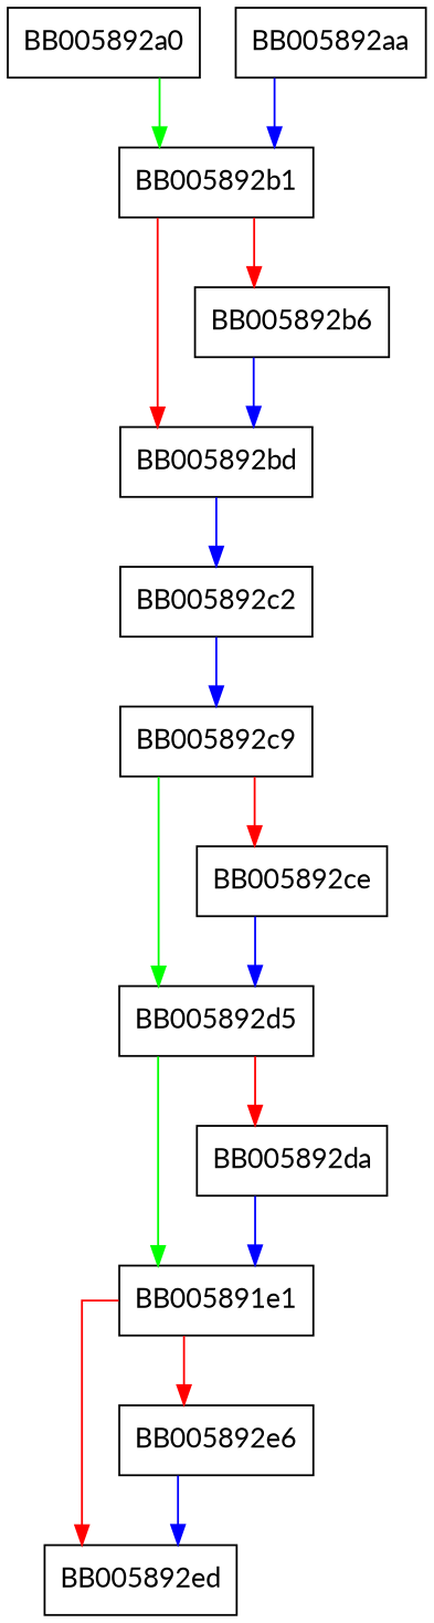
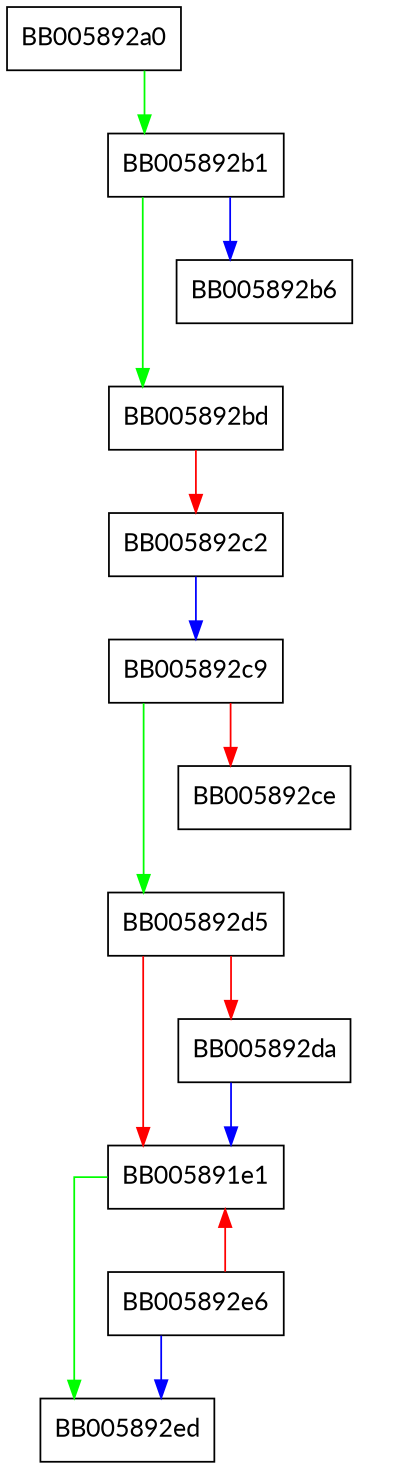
  digraph {
    fontname=Lato
    splines=ortho
    node [fontname=Lato shape=box]
    edge [color=blue fontname=Lato]
    BB005892a0
    BB005892b1
    BB005892bd
    BB005892b6
-   BB005892aa
    BB005892c2
    BB005892c9
    BB005892d5
    BB005892ce
    n10 [label=BB005891e1]
    BB005892da
    BB005892ed
    BB005892e6
    BB005892a0 -> BB005892b1 [color=green]
-   BB005892b1 -> BB005892bd [color=red]
-   BB005892b1 -> BB005892b6 [color=red]
-   BB005892bd -> BB005892c2
-   BB005892b6 -> BB005892bd
-   BB005892aa -> BB005892b1
+   BB005892b1 -> BB005892bd [color=green]
+   BB005892b1 -> BB005892b6
+   BB005892bd -> BB005892c2 [color=red]
    BB005892c2 -> BB005892c9
    BB005892c9 -> BB005892d5 [color=green]
    BB005892c9 -> BB005892ce [color=red]
-   BB005892d5 -> n10 [color=green]
+   BB005892d5 -> n10 [color=red]
    BB005892d5 -> BB005892da [color=red]
-   BB005892ce -> BB005892d5
-   n10 -> BB005892ed [color=red]
-   n10 -> BB005892e6 [color=red]
+   n10 -> BB005892ed [color=green]
+   BB005892e6 -> n10 [color=red]
    BB005892da -> n10
    BB005892e6 -> BB005892ed
  }
